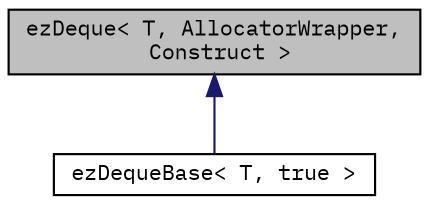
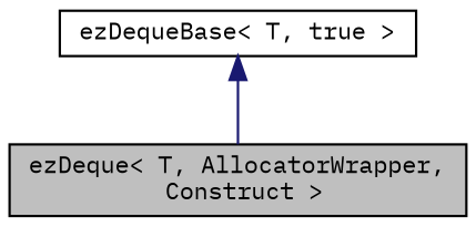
  digraph {
    fontname="IBM Plex Mono"
    node [color=black fontname="IBM Plex Mono" fontsize=10 shape=record style=filled]
    n1 [fillcolor=grey75 fontcolor=black height=0.2 label="ezDeque\< T, AllocatorWrapper,\l Construct \>" width=0.4]
    n2 [fillcolor=white height=0.2 label="ezDequeBase\< T, true \>" width=0.4]
-   n1 -> n2 [color=midnightblue dir=back fontname="IBM Plex Mono" fontsize=10 labelfontname=Helvetica labelfontsize=10 style=solid]
+   n2 -> n1 [color=midnightblue dir=back fontname="IBM Plex Mono" fontsize=10 labelfontname=Helvetica labelfontsize=10 style=solid]
  }
